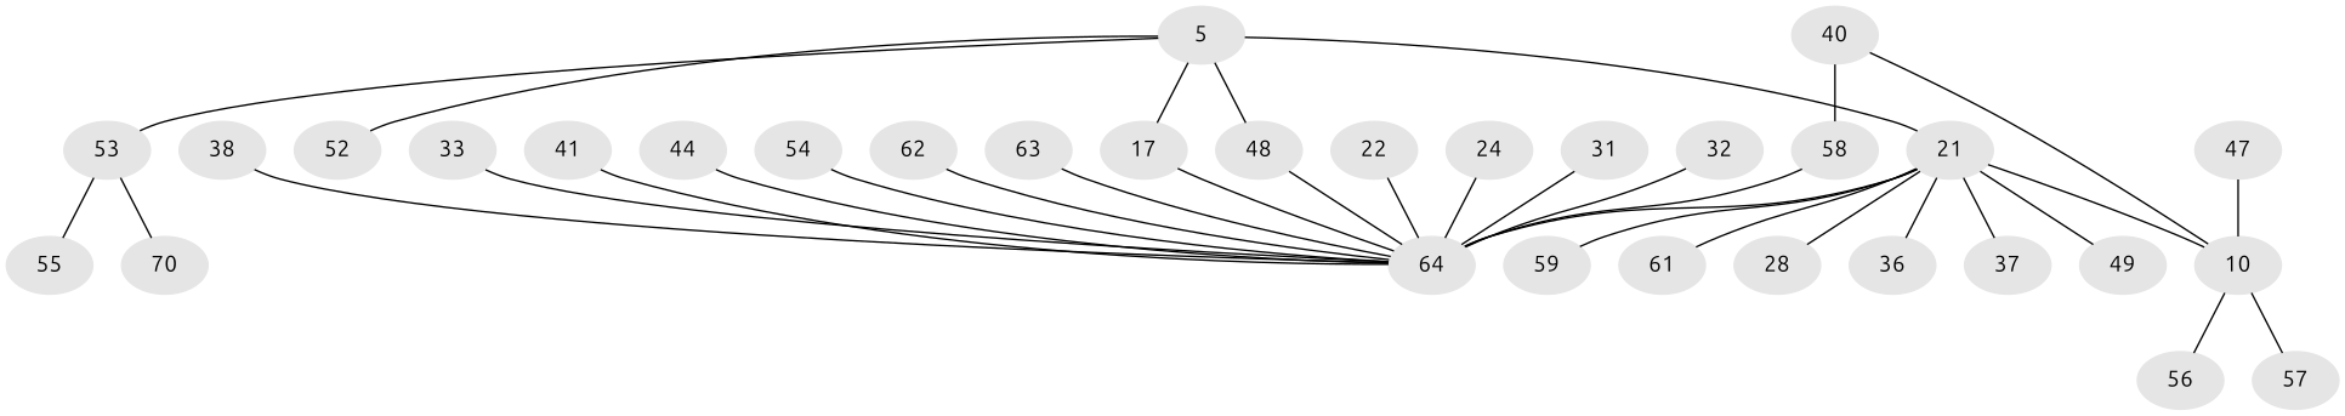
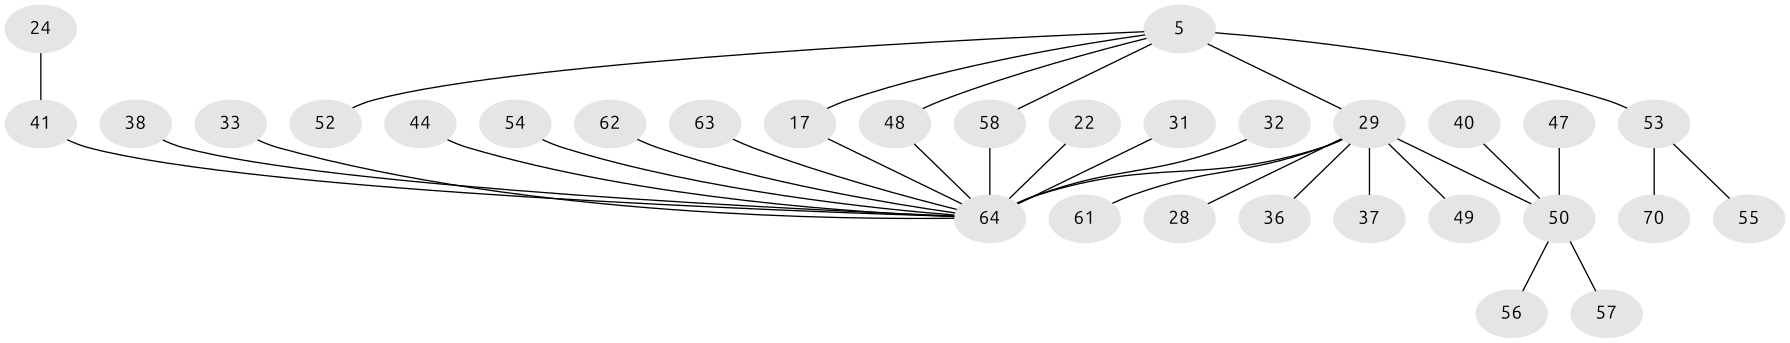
  graph {
    fontname=Ubuntu
    node [color=gray90 fontname=Ubuntu style=filled]
    edge [fontname=Ubuntu]
    5
    17
-   21 [super="+12+14"]
+   21 [super="+12+14" label=29]
    48 [super="+35+46"]
    53 [super="+26+45+6+25"]
    58 [super="+2"]
    52
    64 [super="+9+18+27+11"]
    28
    36
    37
    49
-   50 [super="+15" label=10]
-   59
+   50 [super="+15"]
    61
    55
    n17 [label=70]
    56
    57
    22
    24
    31
    32
    38 [super="+30"]
    n25 [label=33]
    40
    41
    44
    47
    54 [super="+43"]
    62 [super="+51"]
    63
    5 -- 17
    5 -- 21 [weight=3]
    5 -- 48
    5 -- 53 [weight=2]
-   40 -- 58 [weight=2]
+   5 -- 58 [weight=2]
    5 -- 52
    17 -- 64
    21 -- 64 [weight=7]
    21 -- 28
    21 -- 36
    21 -- 37
    21 -- 49
    21 -- 50 [weight=3]
-   21 -- 59
    21 -- 61
    48 -- 64
    53 -- 55
    53 -- n17
    58 -- 64 [weight=2]
    50 -- 56
    50 -- 57
    22 -- 64
-   24 -- 64
+   24 -- 41
    31 -- 64
    32 -- 64
    38 -- 64
    n25 -- 64
    40 -- 50
    41 -- 64
    44 -- 64
    47 -- 50
    54 -- 64
    62 -- 64
    63 -- 64
  }
